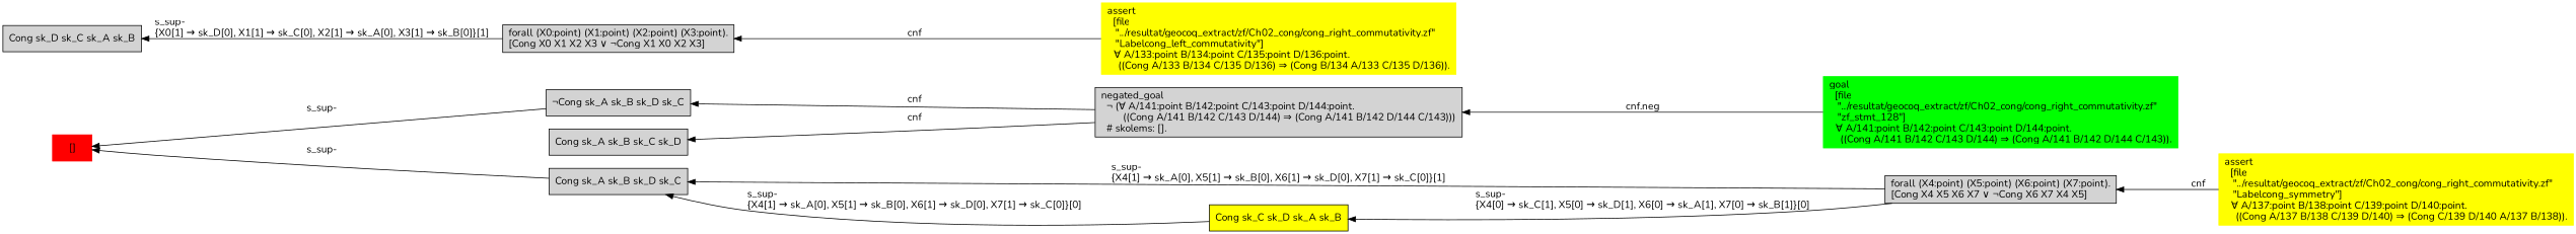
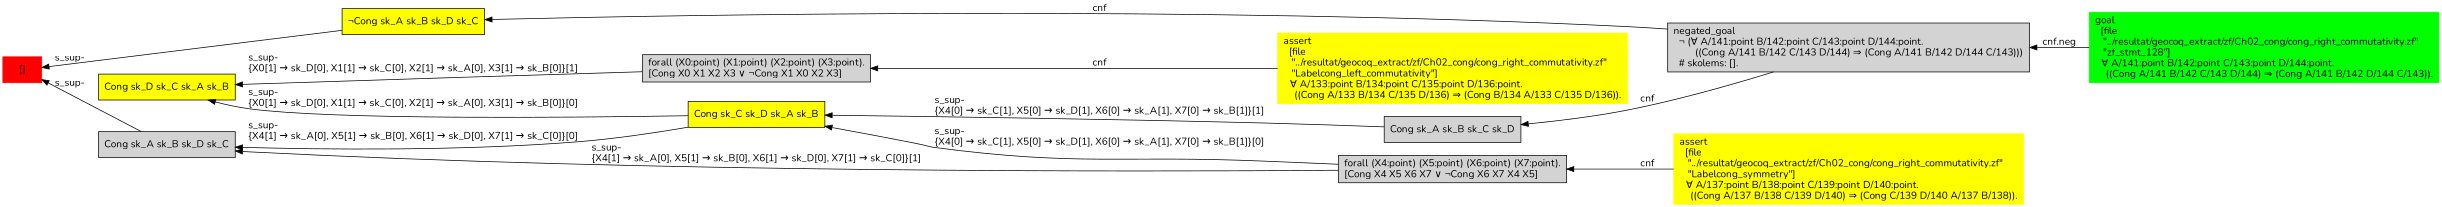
  digraph {
    fontname=Nunito
    rankdir=LR
    node [fontname=Nunito shape=box style=filled]
    edge [dir=back fontname=Nunito]
    n1 [color=red label="[]"]
-   n2 [label="¬Cong sk_A sk_B sk_D sk_C\l"]
+   n2 [label="¬Cong sk_A sk_B sk_D sk_C\l" fillcolor=yellow]
    n3 [label="Cong sk_A sk_B sk_D sk_C\l"]
    n4 [label="negated_goal\l  ¬ (∀ A/141:point B/142:point C/143:point D/144:point.\l        ((Cong A/141 B/142 C/143 D/144) ⇒ (Cong A/141 B/142 D/144 C/143)))\l  # skolems: [].\l"]
    n5 [label="forall (X4:point) (X5:point) (X6:point) (X7:point).\l[Cong X4 X5 X6 X7 ∨ ¬Cong X6 X7 X4 X5]\l"]
    n6 [fillcolor=yellow label="Cong sk_C sk_D sk_A sk_B\l"]
    n7 [color=green label="goal\l  [file\l   \"../resultat/geocoq_extract/zf/Ch02_cong/cong_right_commutativity.zf\" \l   \"zf_stmt_128\"]\l  ∀ A/141:point B/142:point C/143:point D/144:point.\l    ((Cong A/141 B/142 C/143 D/144) ⇒ (Cong A/141 B/142 D/144 C/143)).\l"]
    n8 [color=yellow label="assert\l  [file\l   \"../resultat/geocoq_extract/zf/Ch02_cong/cong_right_commutativity.zf\" \l   \"Labelcong_symmetry\"]\l  ∀ A/137:point B/138:point C/139:point D/140:point.\l    ((Cong A/137 B/138 C/139 D/140) ⇒ (Cong C/139 D/140 A/137 B/138)).\l"]
-   n9 [label="Cong sk_D sk_C sk_A sk_B\l"]
+   n9 [label="Cong sk_D sk_C sk_A sk_B\l" fillcolor=yellow]
    n10 [label="forall (X0:point) (X1:point) (X2:point) (X3:point).\l[Cong X0 X1 X2 X3 ∨ ¬Cong X1 X0 X2 X3]\l"]
    n11 [color=yellow label="assert\l  [file\l   \"../resultat/geocoq_extract/zf/Ch02_cong/cong_right_commutativity.zf\" \l   \"Labelcong_left_commutativity\"]\l  ∀ A/133:point B/134:point C/135:point D/136:point.\l    ((Cong A/133 B/134 C/135 D/136) ⇒ (Cong B/134 A/133 C/135 D/136)).\l"]
    n12 [label="Cong sk_A sk_B sk_C sk_D\l"]
    n1 -> n2 [label="s_sup-\l"]
    n1 -> n3 [label="s_sup-\l"]
    n2 -> n4 [label=cnf]
    n3 -> n5 [label="s_sup-\l\{X4[1] → sk_A[0], X5[1] → sk_B[0], X6[1] → sk_D[0], X7[1] → sk_C[0]\}[1]\l"]
    n3 -> n6 [label="s_sup-\l\{X4[1] → sk_A[0], X5[1] → sk_B[0], X6[1] → sk_D[0], X7[1] → sk_C[0]\}[0]\l"]
    n4 -> n7 [label="cnf.neg"]
    n5 -> n8 [label=cnf]
    n6 -> n5 [label="s_sup-\l\{X4[0] → sk_C[1], X5[0] → sk_D[1], X6[0] → sk_A[1], X7[0] → sk_B[1]\}[0]\l"]
+   n6 -> n12 [label="s_sup-\l\{X4[0] → sk_C[1], X5[0] → sk_D[1], X6[0] → sk_A[1], X7[0] → sk_B[1]\}[1]\l"]
+   n9 -> n6 [label="s_sup-\l\{X0[1] → sk_D[0], X1[1] → sk_C[0], X2[1] → sk_A[0], X3[1] → sk_B[0]\}[0]\l"]
    n9 -> n10 [label="s_sup-\l\{X0[1] → sk_D[0], X1[1] → sk_C[0], X2[1] → sk_A[0], X3[1] → sk_B[0]\}[1]\l"]
    n10 -> n11 [label=cnf]
    n12 -> n4 [label=cnf]
  }
